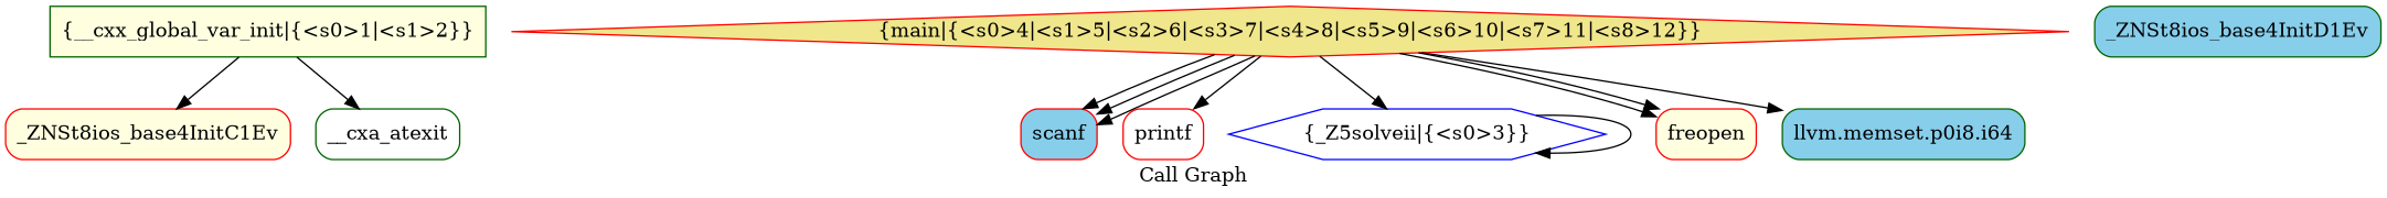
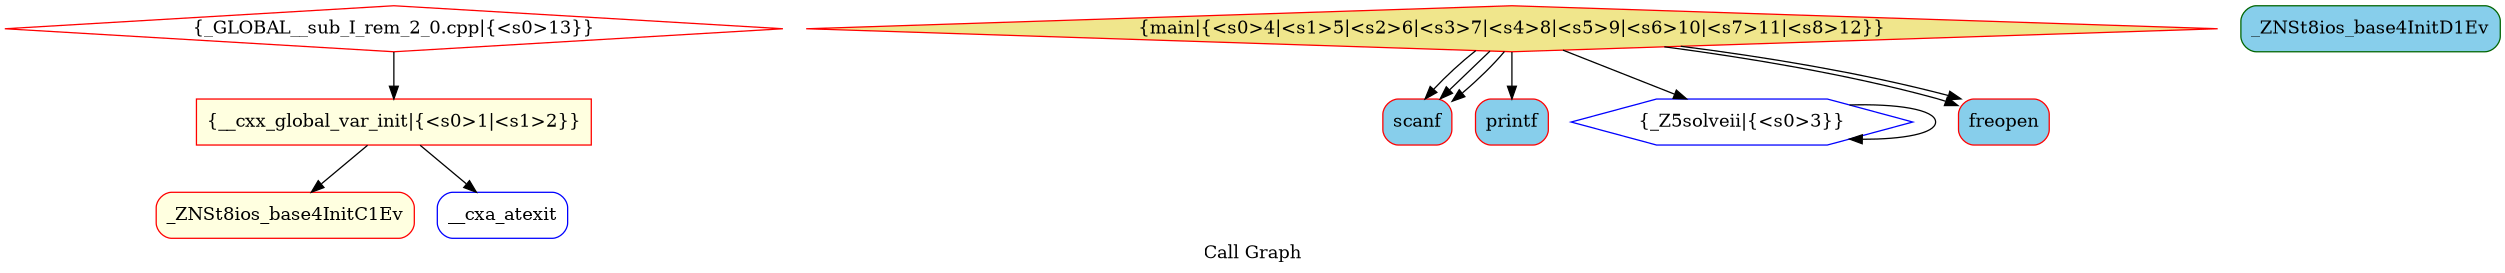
  digraph {
    label="Call Graph"
    node [color=red fillcolor=white shape=Mrecord style=filled]
    edge [color=black tailport=s0]
-   n1 [color=darkgreen fillcolor=lightyellow label="{__cxx_global_var_init|{<s0>1|<s1>2}}" shape=box]
+   n1 [fillcolor=lightyellow label="{__cxx_global_var_init|{<s0>1|<s1>2}}" shape=box]
    n2 [fillcolor=lightyellow label="{_ZNSt8ios_base4InitC1Ev}"]
-   n3 [color=darkgreen label="{__cxa_atexit}"]
+   n3 [color=blue label="{__cxa_atexit}"]
    n4 [fillcolor=skyblue label="{scanf}"]
    n5 [color=darkgreen fillcolor=skyblue label="{_ZNSt8ios_base4InitD1Ev}"]
-   n6 [label="{printf}"]
+   n6 [fillcolor=skyblue label="{printf}"]
    n7 [color=blue label="{_Z5solveii|{<s0>3}}" shape=hexagon]
-   n9 [fillcolor=lightyellow label="{freopen}"]
-   n10 [color=darkgreen fillcolor=skyblue label="{llvm.memset.p0i8.i64}"]
+   n8 [label="{_GLOBAL__sub_I_rem_2_0.cpp|{<s0>13}}" shape=diamond]
+   n9 [fillcolor=skyblue label="{freopen}"]
    n11 [fillcolor=khaki label="{main|{<s0>4|<s1>5|<s2>6|<s3>7|<s4>8|<s5>9|<s6>10|<s7>11|<s8>12}}" shape=diamond]
    n1 -> n2
    n1 -> n3 [tailport=s1]
    n7 -> n7
+   n8 -> n1
    n11 -> n4 [tailport=s2]
    n11 -> n4 [tailport=s3]
    n11 -> n4 [tailport=s4]
    n11 -> n6 [tailport=s7]
    n11 -> n7 [tailport=s6]
    n11 -> n9
    n11 -> n9 [tailport=s1]
-   n11 -> n10 [tailport=s5]
  }
